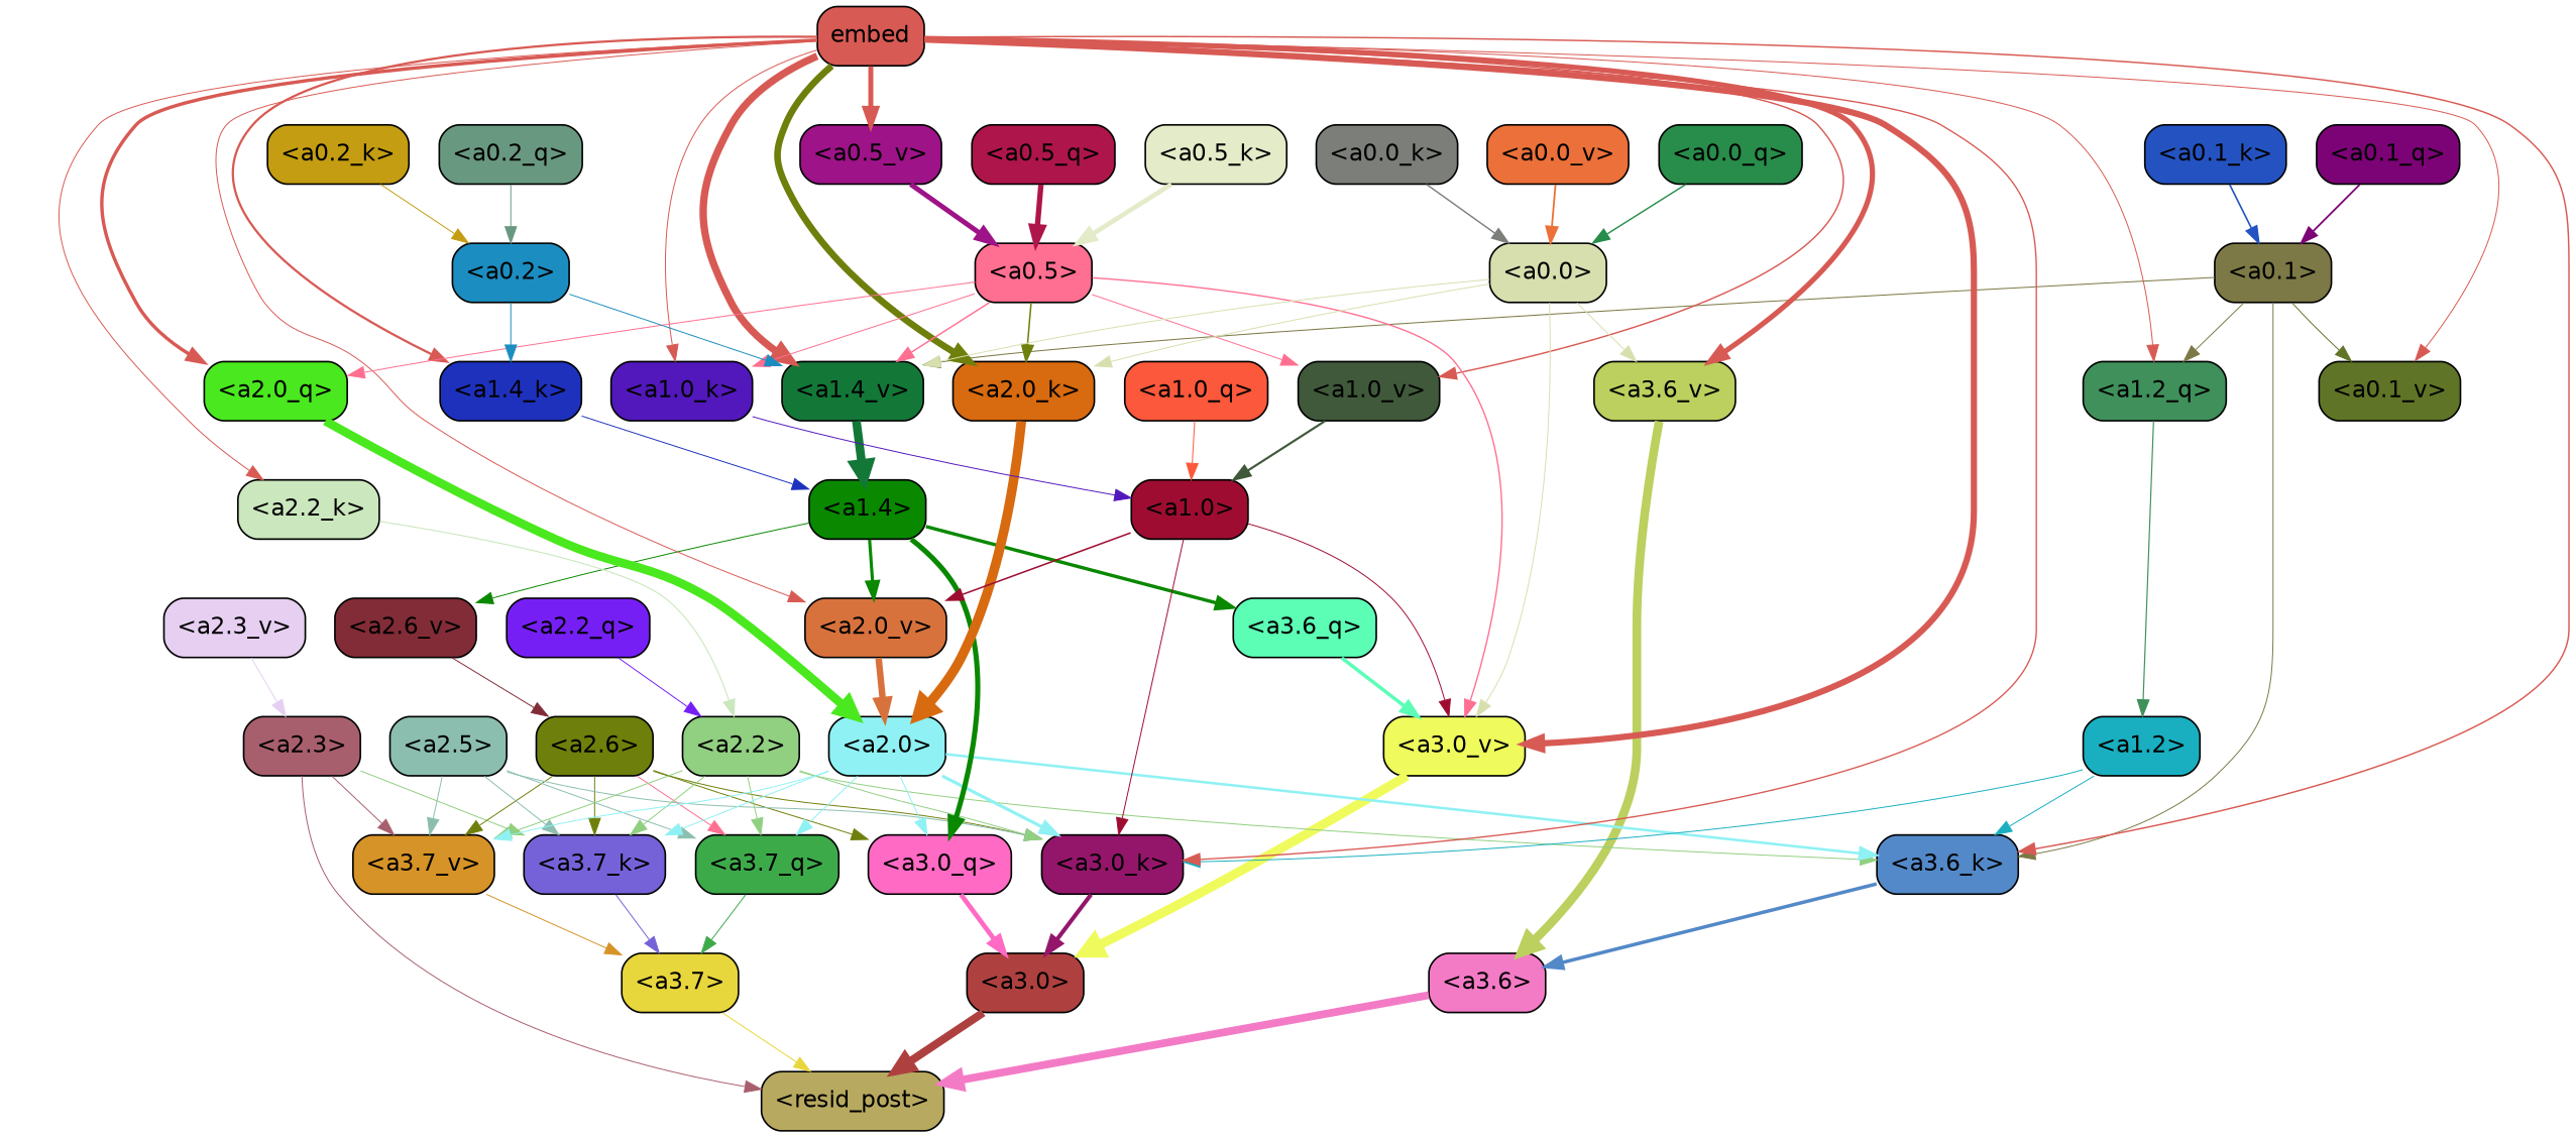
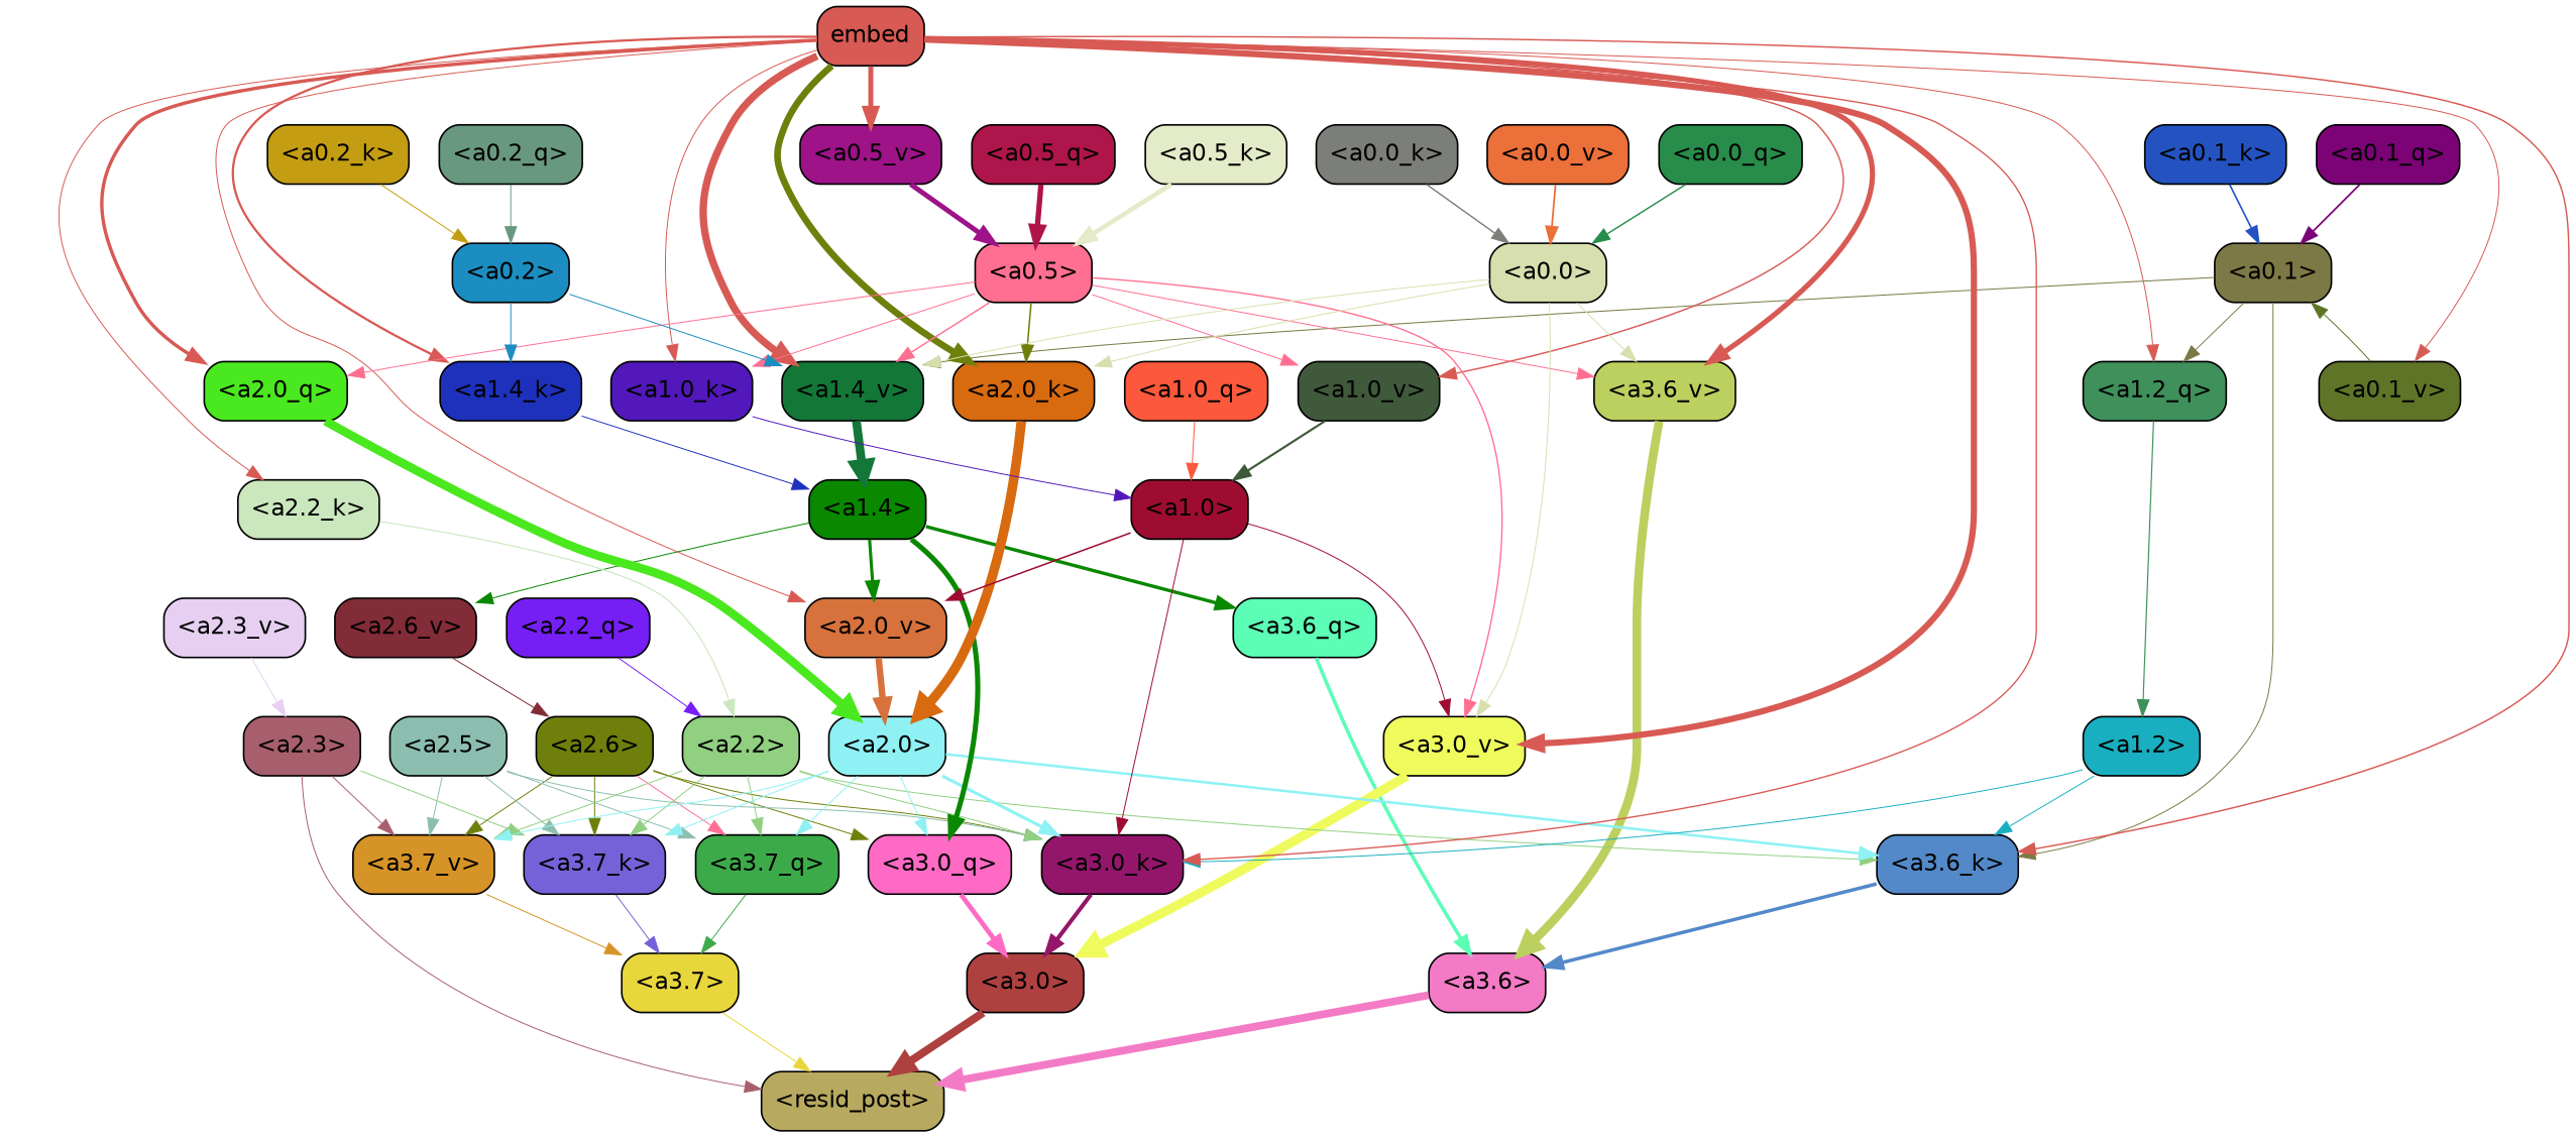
  strict digraph {
    splines=true
    node [color=black fontname=Helvetica shape=box style="filled, rounded"]
    edge [color="#d85a54" penwidth=0.6]
    "<a3.7>" [fillcolor="#e8d63d"]
    "<resid_post>" [fillcolor="#b8a960"]
    "<a3.6>" [fillcolor="#f37bc6"]
    "<a3.0>" [fillcolor="#ae4140"]
    "<a2.3>" [fillcolor="#a85f6d"]
    "<a3.7_k>" [fillcolor="#7562d8"]
    "<a3.7_v>" [fillcolor="#d69327"]
    "<a3.7_q>" [fillcolor="#3daa4a"]
    "<a3.6_q>" [fillcolor="#5cfeb6"]
    "<a3.0_q>" [fillcolor="#ff6ac4"]
    "<a3.6_k>" [fillcolor="#5389c8"]
    "<a3.0_k>" [fillcolor="#94166b"]
    "<a3.6_v>" [fillcolor="#bbd05e"]
    "<a3.0_v>" [fillcolor="#effb5d"]
    "<a2.6>" [fillcolor="#6f7f0b"]
    "<a2.5>" [fillcolor="#8cbeb0"]
    "<a2.2>" [fillcolor="#91cf81"]
    "<a2.0>" [fillcolor="#8ff1f3"]
    "<a1.4>" [fillcolor="#098800"]
    "<a2.6_v>" [fillcolor="#822c37"]
    "<a2.0_v>" [fillcolor="#d7723d"]
    "<a1.2>" [fillcolor="#1aafc0"]
    "<a0.1>" [fillcolor="#7c7946"]
    "<a1.2_q>" [fillcolor="#3f905b"]
    "<a1.4_v>" [fillcolor="#137738"]
    embed [fillcolor="#d85a54"]
    "<a2.0_q>" [fillcolor="#4ae81e"]
    "<a2.2_k>" [fillcolor="#cbe7be"]
    "<a2.0_k>" [fillcolor="#d86a10"]
    "<a1.4_k>" [fillcolor="#1e31bd"]
    "<a1.0_k>" [fillcolor="#5218bb"]
    "<a1.0_v>" [fillcolor="#3f593a"]
    "<a0.5_v>" [fillcolor="#9e1388"]
    "<a0.1_v>" [fillcolor="#607427"]
    "<a1.0>" [fillcolor="#9e0d31"]
    "<a0.5>" [fillcolor="#ff6f91"]
    "<a0.0>" [fillcolor="#d7dfaf"]
    "<a2.2_q>" [fillcolor="#761ff5"]
    "<a2.3_v>" [fillcolor="#e6cff1"]
    "<a1.0_q>" [fillcolor="#fc583b"]
    "<a0.2>" [fillcolor="#1c8dc0"]
    "<a0.5_q>" [fillcolor="#ae154a"]
    "<a0.2_q>" [fillcolor="#699880"]
    "<a0.1_q>" [fillcolor="#7b0376"]
    "<a0.0_q>" [fillcolor="#288c4a"]
    "<a0.5_k>" [fillcolor="#e3ebc8"]
    "<a0.2_k>" [fillcolor="#c49d12"]
    "<a0.1_k>" [fillcolor="#2453c1"]
    "<a0.0_k>" [fillcolor="#7c7e79"]
    "<a0.0_v>" [fillcolor="#ec7039"]
    "<a3.7>" -> "<resid_post>" [color="#e8d63d"]
    "<a3.6>" -> "<resid_post>" [color="#f37bc6" penwidth=4.751592040061951]
    "<a3.0>" -> "<resid_post>" [color="#ae4140" penwidth=4.904066681861877]
    "<a2.3>" -> "<resid_post>" [color="#a85f6d"]
    "<a2.3>" -> "<a3.7_k>" [color="#91cf81" penwidth=0.6069068089127541]
    "<a2.3>" -> "<a3.7_v>" [color="#a85f6d"]
    "<a3.7_k>" -> "<a3.7>" [color="#7562d8"]
    "<a3.7_v>" -> "<a3.7>" [color="#d69327"]
    "<a3.7_q>" -> "<a3.7>" [color="#3daa4a"]
-   "<a3.6_q>" -> "<a3.0_v>" [color="#5cfeb6" penwidth=2.160832464694977]
+   "<a3.6_q>" -> "<a3.6>" [color="#5cfeb6" penwidth=2.160832464694977]
    "<a3.0_q>" -> "<a3.0>" [color="#ff6ac4" penwidth=2.870753765106201]
    "<a3.6_k>" -> "<a3.6>" [color="#5389c8" penwidth=2.13908451795578]
    "<a3.0_k>" -> "<a3.0>" [color="#94166b" penwidth=2.520303964614868]
    "<a3.6_v>" -> "<a3.6>" [color="#bbd05e" penwidth=5.297133803367615]
    "<a3.0_v>" -> "<a3.0>" [color="#effb5d" penwidth=5.680712580680847]
    "<a2.6>" -> "<a3.7_k>" [color="#6f7f0b"]
    "<a2.6>" -> "<a3.7_v>" [color="#6f7f0b"]
    "<a2.6>" -> "<a3.7_q>" [color="#ff6f91"]
    "<a2.6>" -> "<a3.0_q>" [color="#6f7f0b"]
    "<a2.6>" -> "<a3.0_k>" [color="#6f7f0b"]
    "<a2.5>" -> "<a3.7_k>" [color="#8cbeb0"]
    "<a2.5>" -> "<a3.7_v>" [color="#8cbeb0"]
    "<a2.5>" -> "<a3.7_q>" [color="#8cbeb0"]
    "<a2.5>" -> "<a3.0_k>" [color="#8cbeb0"]
    "<a2.2>" -> "<a3.7_k>" [color="#91cf81"]
    "<a2.2>" -> "<a3.7_v>" [color="#91cf81"]
    "<a2.2>" -> "<a3.7_q>" [color="#91cf81"]
    "<a2.2>" -> "<a3.6_k>" [color="#91cf81"]
    "<a2.2>" -> "<a3.0_k>" [color="#91cf81"]
    "<a2.0>" -> "<a3.7_k>" [color="#8ff1f3"]
    "<a2.0>" -> "<a3.7_v>" [color="#8ff1f3"]
    "<a2.0>" -> "<a3.7_q>" [color="#8ff1f3"]
    "<a2.0>" -> "<a3.0_q>" [color="#8ff1f3"]
    "<a2.0>" -> "<a3.6_k>" [color="#8ff1f3" penwidth=1.564806342124939]
    "<a2.0>" -> "<a3.0_k>" [color="#8ff1f3" penwidth=1.9353990852832794]
    "<a1.4>" -> "<a3.6_q>" [color="#098800" penwidth=2.0727532356977463]
    "<a1.4>" -> "<a3.0_q>" [color="#098800" penwidth=3.1279823780059814]
    "<a1.4>" -> "<a2.6_v>" [color="#098800"]
    "<a1.4>" -> "<a2.0_v>" [color="#098800" penwidth=1.9170897603034973]
    "<a2.6_v>" -> "<a2.6>" [color="#822c37"]
    "<a2.0_v>" -> "<a2.0>" [color="#d7723d" penwidth=3.9621697664260864]
    "<a1.2>" -> "<a3.6_k>" [color="#1aafc0"]
    "<a1.2>" -> "<a3.0_k>" [color="#1aafc0"]
    "<a0.1>" -> "<a3.6_k>" [color="#7c7946"]
    "<a0.1>" -> "<a1.2_q>" [color="#7c7946"]
    "<a0.1>" -> "<a1.4_v>" [color="#7c7946" penwidth=0.6202214732766151]
    "<a1.2_q>" -> "<a1.2>" [color="#3f905b" penwidth=0.7185482024215162]
    "<a1.4_v>" -> "<a1.4>" [color="#137738" penwidth=5.280138969421387]
    embed -> "<a3.6_k>" [penwidth=0.8915999233722687]
    embed -> "<a3.0_k>" [penwidth=0.832088902592659]
    embed -> "<a3.6_v>" [penwidth=3.1840110421180725]
    embed -> "<a3.0_v>" [penwidth=3.8132747188210487]
    embed -> "<a2.0_v>"
    embed -> "<a1.2_q>"
    embed -> "<a1.4_v>" [penwidth=4.4888065457344055]
    embed -> "<a2.0_q>" [penwidth=2.084651827812195]
    embed -> "<a2.2_k>"
    embed -> "<a2.0_k>" [color="#6f7f0b" penwidth=4.084526404738426]
    embed -> "<a1.4_k>" [penwidth=1.3912410736083984]
    embed -> "<a1.0_k>"
    embed -> "<a1.0_v>" [penwidth=0.8796700537204742]
    embed -> "<a0.5_v>" [penwidth=3.0338101387023926]
    embed -> "<a0.1_v>"
    "<a2.0_q>" -> "<a2.0>" [color="#4ae81e" penwidth=5.29856276512146]
    "<a2.2_k>" -> "<a2.2>" [color="#cbe7be" penwidth=0.6722683310508728]
    "<a2.0_k>" -> "<a2.0>" [color="#d86a10" penwidth=5.859246134757996]
    "<a1.4_k>" -> "<a1.4>" [color="#1e31bd"]
    "<a1.0_k>" -> "<a1.0>" [color="#5218bb"]
    "<a1.0_v>" -> "<a1.0>" [color="#3f593a" penwidth=1.318962275981903]
    "<a0.5_v>" -> "<a0.5>" [color="#9e1388" penwidth=3.0403636693954468]
-   "<a0.1>" -> "<a0.1_v>" [color="#607427"]
+   "<a0.1_v>" -> "<a0.1>" [color="#607427"]
    "<a1.0>" -> "<a3.0_k>" [color="#9e0d31"]
    "<a1.0>" -> "<a3.0_v>" [color="#9e0d31"]
    "<a1.0>" -> "<a2.0_v>" [color="#9e0d31" penwidth=0.9450988052412868]
+   "<a0.5>" -> "<a3.6_v>" [color="#ff6f91"]
    "<a0.5>" -> "<a3.0_v>" [color="#ff6f91" penwidth=0.8331108838319778]
    "<a0.5>" -> "<a1.4_v>" [color="#ff6f91" penwidth=0.8757842034101486]
    "<a0.5>" -> "<a2.0_q>" [color="#ff6f91"]
    "<a0.5>" -> "<a2.0_k>" [color="#6f7f0b" penwidth=0.9412797391414642]
    "<a0.5>" -> "<a1.0_k>" [color="#ff6f91"]
    "<a0.5>" -> "<a1.0_v>" [color="#ff6f91"]
    "<a0.0>" -> "<a3.6_v>" [color="#d7dfaf"]
    "<a0.0>" -> "<a3.0_v>" [color="#d7dfaf"]
    "<a0.0>" -> "<a1.4_v>" [color="#d7dfaf"]
    "<a0.0>" -> "<a2.0_k>" [color="#d7dfaf"]
    "<a2.2_q>" -> "<a2.2>" [color="#761ff5"]
    "<a2.3_v>" -> "<a2.3>" [color="#e6cff1"]
    "<a1.0_q>" -> "<a1.0>" [color="#fc583b"]
    "<a0.2>" -> "<a1.4_v>" [color="#1c8dc0"]
    "<a0.2>" -> "<a1.4_k>" [color="#1c8dc0"]
    "<a0.5_q>" -> "<a0.5>" [color="#ae154a" penwidth=3.2715916633605957]
    "<a0.2_q>" -> "<a0.2>" [color="#699880"]
    "<a0.1_q>" -> "<a0.1>" [color="#7b0376" penwidth=1.0982357263565063]
    "<a0.0_q>" -> "<a0.0>" [color="#288c4a" penwidth=0.8850758075714111]
    "<a0.5_k>" -> "<a0.5>" [color="#e3ebc8" penwidth=2.833264708518982]
    "<a0.2_k>" -> "<a0.2>" [color="#c49d12"]
    "<a0.1_k>" -> "<a0.1>" [color="#2453c1" penwidth=1.0085628032684326]
    "<a0.0_k>" -> "<a0.0>" [color="#7c7e79" penwidth=0.8747712969779968]
    "<a0.0_v>" -> "<a0.0>" [color="#ec7039" penwidth=1.1078208088874817]
  }
